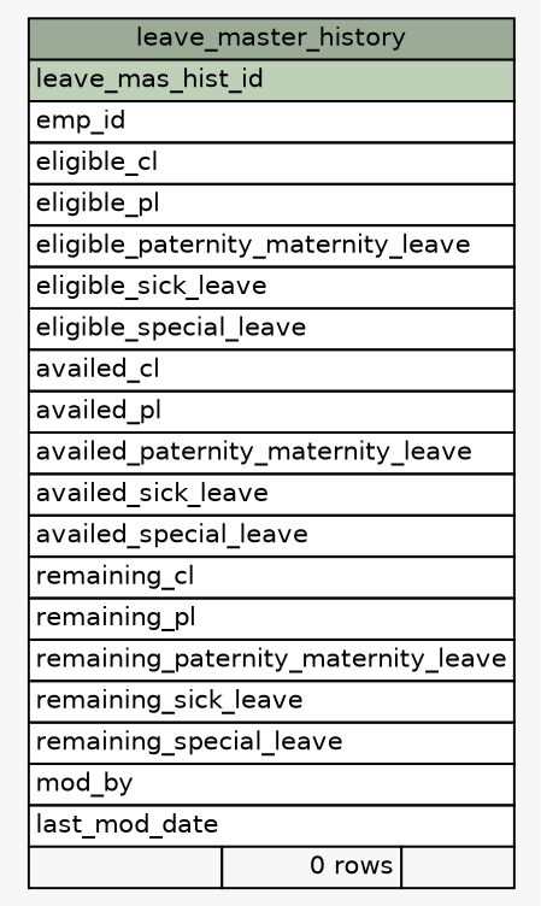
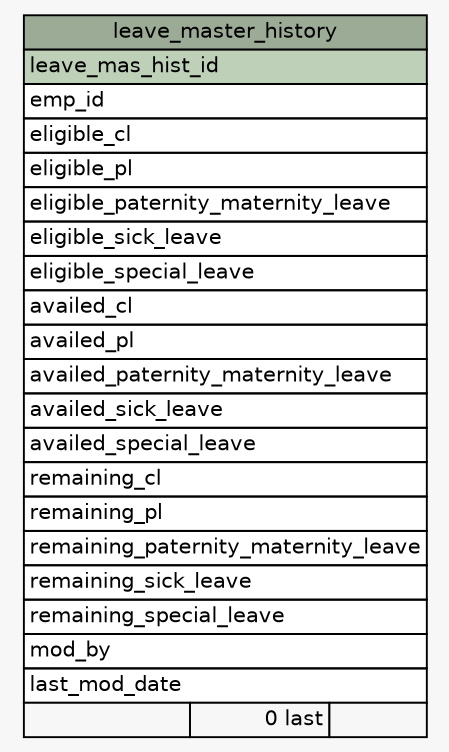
  digraph {
    bgcolor="#f7f7f7"
    rankdir=RL
-   n1 [fontname=Helvetica fontsize=11 label=<     <TABLE BORDER="0" CELLBORDER="1" CELLSPACING="0" BGCOLOR="#ffffff">       <TR><TD PORT="leave_master_history.heading" COLSPAN="3" BGCOLOR="#9bab96" ALIGN="CENTER">leave_master_history</TD></TR>       <TR><TD PORT="leave_mas_hist_id" COLSPAN="3" BGCOLOR="#bed1b8" ALIGN="LEFT">leave_mas_hist_id</TD></TR>       <TR><TD PORT="emp_id" COLSPAN="3" ALIGN="LEFT">emp_id</TD></TR>       <TR><TD PORT="eligible_cl" COLSPAN="3" ALIGN="LEFT">eligible_cl</TD></TR>       <TR><TD PORT="eligible_pl" COLSPAN="3" ALIGN="LEFT">eligible_pl</TD></TR>       <TR><TD PORT="eligible_paternity_maternity_leave" COLSPAN="3" ALIGN="LEFT">eligible_paternity_maternity_leave</TD></TR>       <TR><TD PORT="eligible_sick_leave" COLSPAN="3" ALIGN="LEFT">eligible_sick_leave</TD></TR>       <TR><TD PORT="eligible_special_leave" COLSPAN="3" ALIGN="LEFT">eligible_special_leave</TD></TR>       <TR><TD PORT="availed_cl" COLSPAN="3" ALIGN="LEFT">availed_cl</TD></TR>       <TR><TD PORT="availed_pl" COLSPAN="3" ALIGN="LEFT">availed_pl</TD></TR>       <TR><TD PORT="availed_paternity_maternity_leave" COLSPAN="3" ALIGN="LEFT">availed_paternity_maternity_leave</TD></TR>       <TR><TD PORT="availed_sick_leave" COLSPAN="3" ALIGN="LEFT">availed_sick_leave</TD></TR>       <TR><TD PORT="availed_special_leave" COLSPAN="3" ALIGN="LEFT">availed_special_leave</TD></TR>       <TR><TD PORT="remaining_cl" COLSPAN="3" ALIGN="LEFT">remaining_cl</TD></TR>       <TR><TD PORT="remaining_pl" COLSPAN="3" ALIGN="LEFT">remaining_pl</TD></TR>       <TR><TD PORT="remaining_paternity_maternity_leave" COLSPAN="3" ALIGN="LEFT">remaining_paternity_maternity_leave</TD></TR>       <TR><TD PORT="remaining_sick_leave" COLSPAN="3" ALIGN="LEFT">remaining_sick_leave</TD></TR>       <TR><TD PORT="remaining_special_leave" COLSPAN="3" ALIGN="LEFT">remaining_special_leave</TD></TR>       <TR><TD PORT="mod_by" COLSPAN="3" ALIGN="LEFT">mod_by</TD></TR>       <TR><TD PORT="last_mod_date" COLSPAN="3" ALIGN="LEFT">last_mod_date</TD></TR>       <TR><TD ALIGN="LEFT" BGCOLOR="#f7f7f7">  </TD><TD ALIGN="RIGHT" BGCOLOR="#f7f7f7">0 rows</TD><TD ALIGN="RIGHT" BGCOLOR="#f7f7f7">  </TD></TR>     </TABLE>> shape=plaintext]
+   n1 [fontname=Helvetica fontsize=11 label=<     <TABLE BORDER="0" CELLBORDER="1" CELLSPACING="0" BGCOLOR="#ffffff">       <TR><TD PORT="leave_master_history.heading" COLSPAN="3" BGCOLOR="#9bab96" ALIGN="CENTER">leave_master_history</TD></TR>       <TR><TD PORT="leave_mas_hist_id" COLSPAN="3" BGCOLOR="#bed1b8" ALIGN="LEFT">leave_mas_hist_id</TD></TR>       <TR><TD PORT="emp_id" COLSPAN="3" ALIGN="LEFT">emp_id</TD></TR>       <TR><TD PORT="eligible_cl" COLSPAN="3" ALIGN="LEFT">eligible_cl</TD></TR>       <TR><TD PORT="eligible_pl" COLSPAN="3" ALIGN="LEFT">eligible_pl</TD></TR>       <TR><TD PORT="eligible_paternity_maternity_leave" COLSPAN="3" ALIGN="LEFT">eligible_paternity_maternity_leave</TD></TR>       <TR><TD PORT="eligible_sick_leave" COLSPAN="3" ALIGN="LEFT">eligible_sick_leave</TD></TR>       <TR><TD PORT="eligible_special_leave" COLSPAN="3" ALIGN="LEFT">eligible_special_leave</TD></TR>       <TR><TD PORT="availed_cl" COLSPAN="3" ALIGN="LEFT">availed_cl</TD></TR>       <TR><TD PORT="availed_pl" COLSPAN="3" ALIGN="LEFT">availed_pl</TD></TR>       <TR><TD PORT="availed_paternity_maternity_leave" COLSPAN="3" ALIGN="LEFT">availed_paternity_maternity_leave</TD></TR>       <TR><TD PORT="availed_sick_leave" COLSPAN="3" ALIGN="LEFT">availed_sick_leave</TD></TR>       <TR><TD PORT="availed_special_leave" COLSPAN="3" ALIGN="LEFT">availed_special_leave</TD></TR>       <TR><TD PORT="remaining_cl" COLSPAN="3" ALIGN="LEFT">remaining_cl</TD></TR>       <TR><TD PORT="remaining_pl" COLSPAN="3" ALIGN="LEFT">remaining_pl</TD></TR>       <TR><TD PORT="remaining_paternity_maternity_leave" COLSPAN="3" ALIGN="LEFT">remaining_paternity_maternity_leave</TD></TR>       <TR><TD PORT="remaining_sick_leave" COLSPAN="3" ALIGN="LEFT">remaining_sick_leave</TD></TR>       <TR><TD PORT="remaining_special_leave" COLSPAN="3" ALIGN="LEFT">remaining_special_leave</TD></TR>       <TR><TD PORT="mod_by" COLSPAN="3" ALIGN="LEFT">mod_by</TD></TR>       <TR><TD PORT="last_mod_date" COLSPAN="3" ALIGN="LEFT">last_mod_date</TD></TR>       <TR><TD ALIGN="LEFT" BGCOLOR="#f7f7f7">  </TD><TD ALIGN="RIGHT" BGCOLOR="#f7f7f7">0 last</TD><TD ALIGN="RIGHT" BGCOLOR="#f7f7f7">  </TD></TR>     </TABLE>> shape=plaintext]
  }
